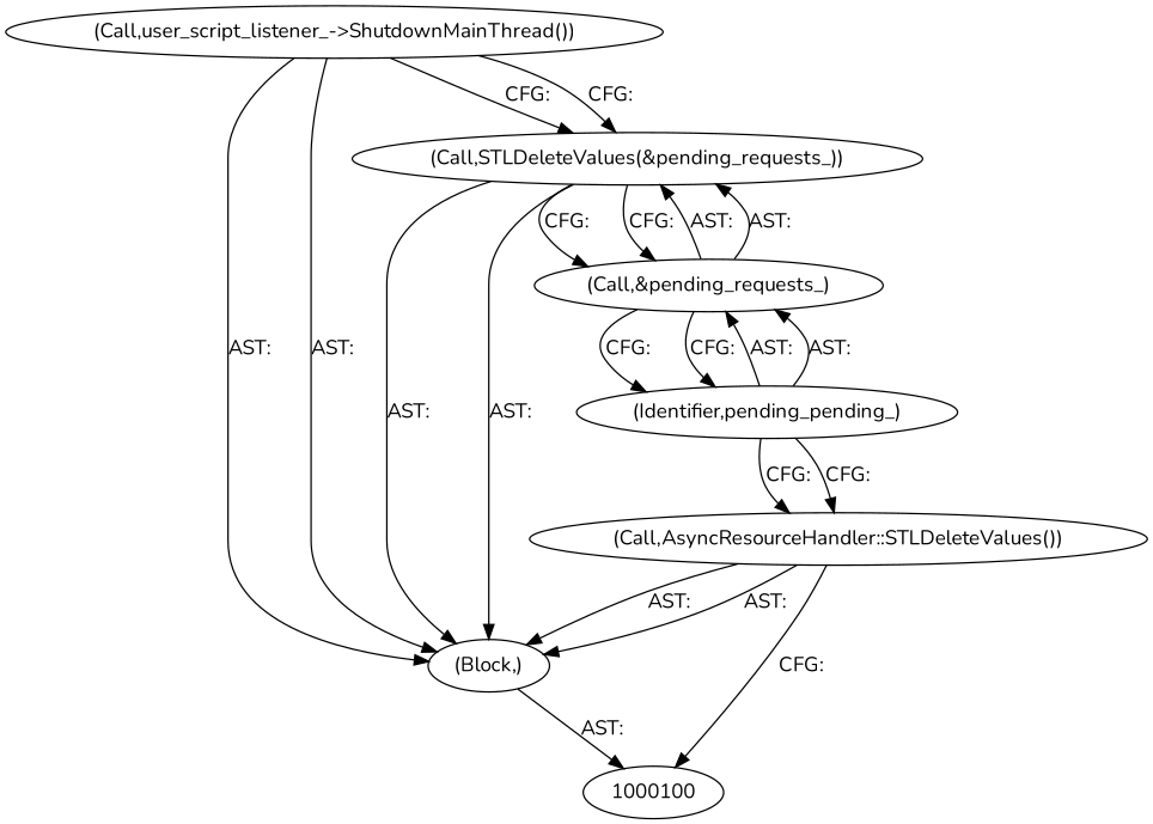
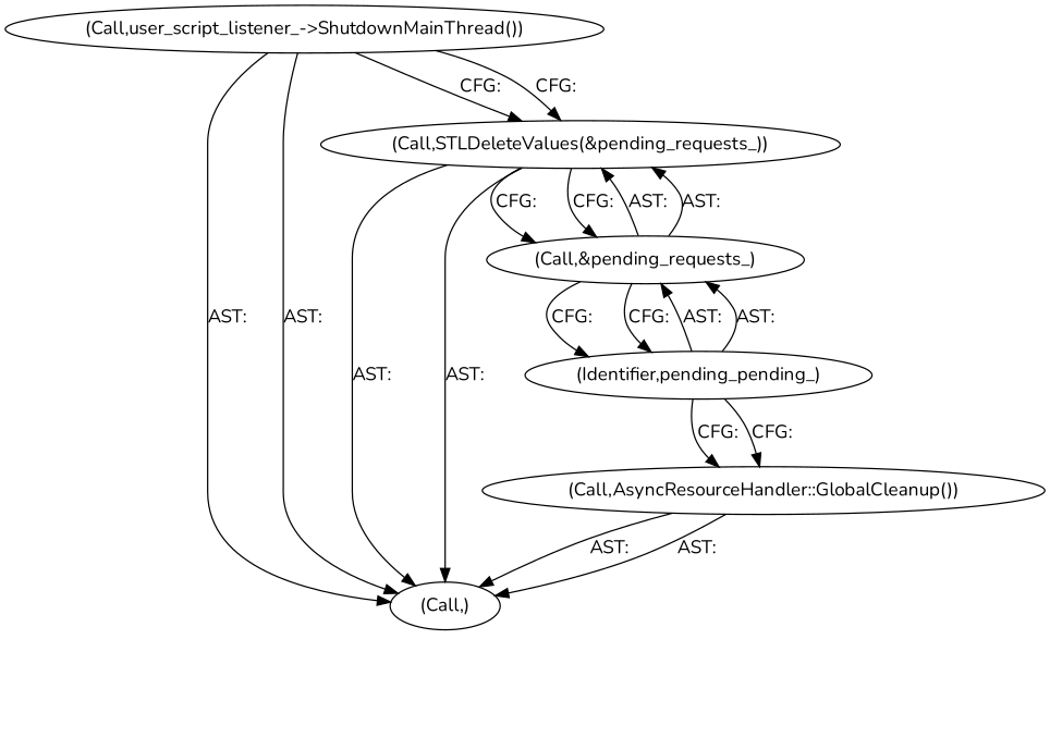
  digraph {
    fontname=Nunito
    node [fontname=Nunito]
    edge [fontname=Nunito]
    n1 [label="(Call,user_script_listener_->ShutdownMainThread())"]
-   n2 [label="(Block,)"]
+   n2 [label="(Call,)"]
    n3 [label="(Call,STLDeleteValues(&pending_requests_))"]
-   1000100
-   n5 [label="(Call,AsyncResourceHandler::STLDeleteValues())"]
+   n5 [label="(Call,AsyncResourceHandler::GlobalCleanup())"]
    n6 [label="(Call,&pending_requests_)"]
    n7 [label="(Identifier,pending_pending_)"]
    n1 -> n2 [label="AST: "]
    n1 -> n2 [label="AST: "]
    n1 -> n3 [label="CFG: "]
    n1 -> n3 [label="CFG: "]
-   n2 -> 1000100 [label="AST: "]
    n3 -> n2 [label="AST: "]
    n3 -> n2 [label="AST: "]
    n3 -> n6 [label="CFG: "]
    n3 -> n6 [label="CFG: "]
    n5 -> n2 [label="AST: "]
    n5 -> n2 [label="AST: "]
-   n5 -> 1000100 [label="CFG: "]
    n6 -> n3 [label="AST: "]
    n6 -> n3 [label="AST: "]
    n6 -> n7 [label="CFG: "]
    n6 -> n7 [label="CFG: "]
    n7 -> n5 [label="CFG: "]
    n7 -> n5 [label="CFG: "]
    n7 -> n6 [label="AST: "]
    n7 -> n6 [label="AST: "]
  }
